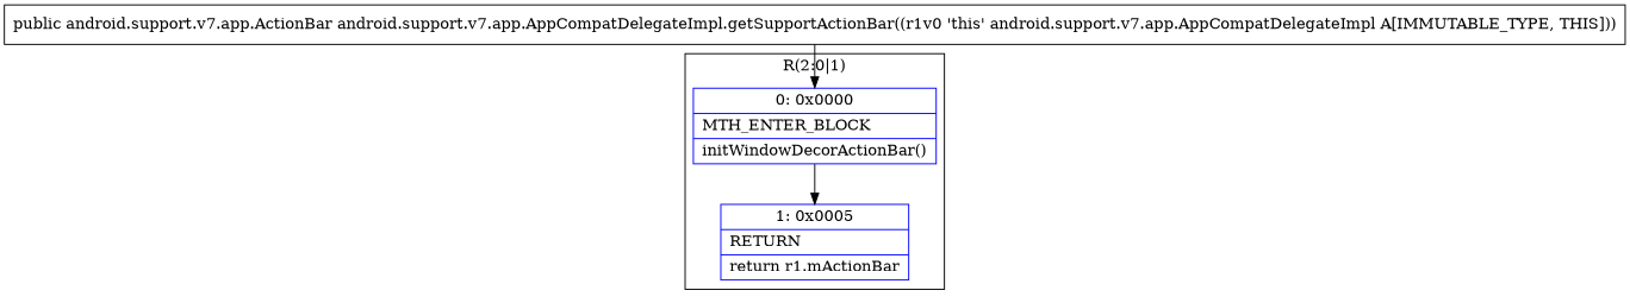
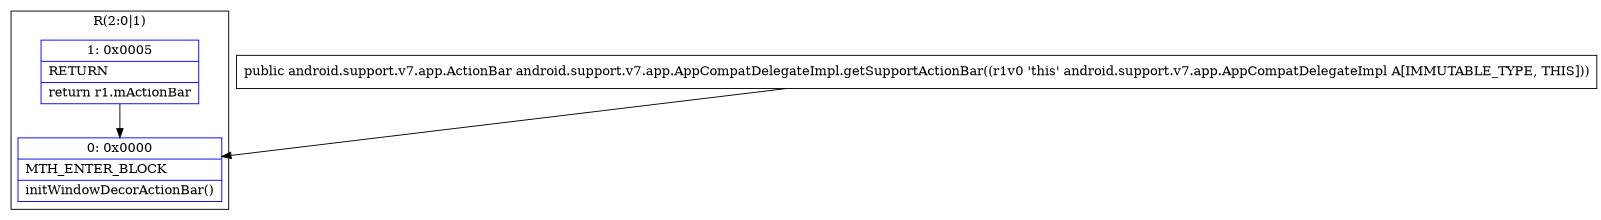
  digraph {
    node [color=blue shape=record]
    n1 [label="{0\:\ 0x0000|MTH_ENTER_BLOCK\l|initWindowDecorActionBar()\l}"]
    n2 [label="{1\:\ 0x0005|RETURN\l|return r1.mActionBar\l}"]
    n3 [label="{public android.support.v7.app.ActionBar android.support.v7.app.AppCompatDelegateImpl.getSupportActionBar((r1v0 'this' android.support.v7.app.AppCompatDelegateImpl A[IMMUTABLE_TYPE, THIS])) }" color=""]
    subgraph cluster_1 {
      label="R(2:0|1)"
      n1
      n2
    }
-   n1 -> n2
+   n2 -> n1
    n3 -> n1
  }
